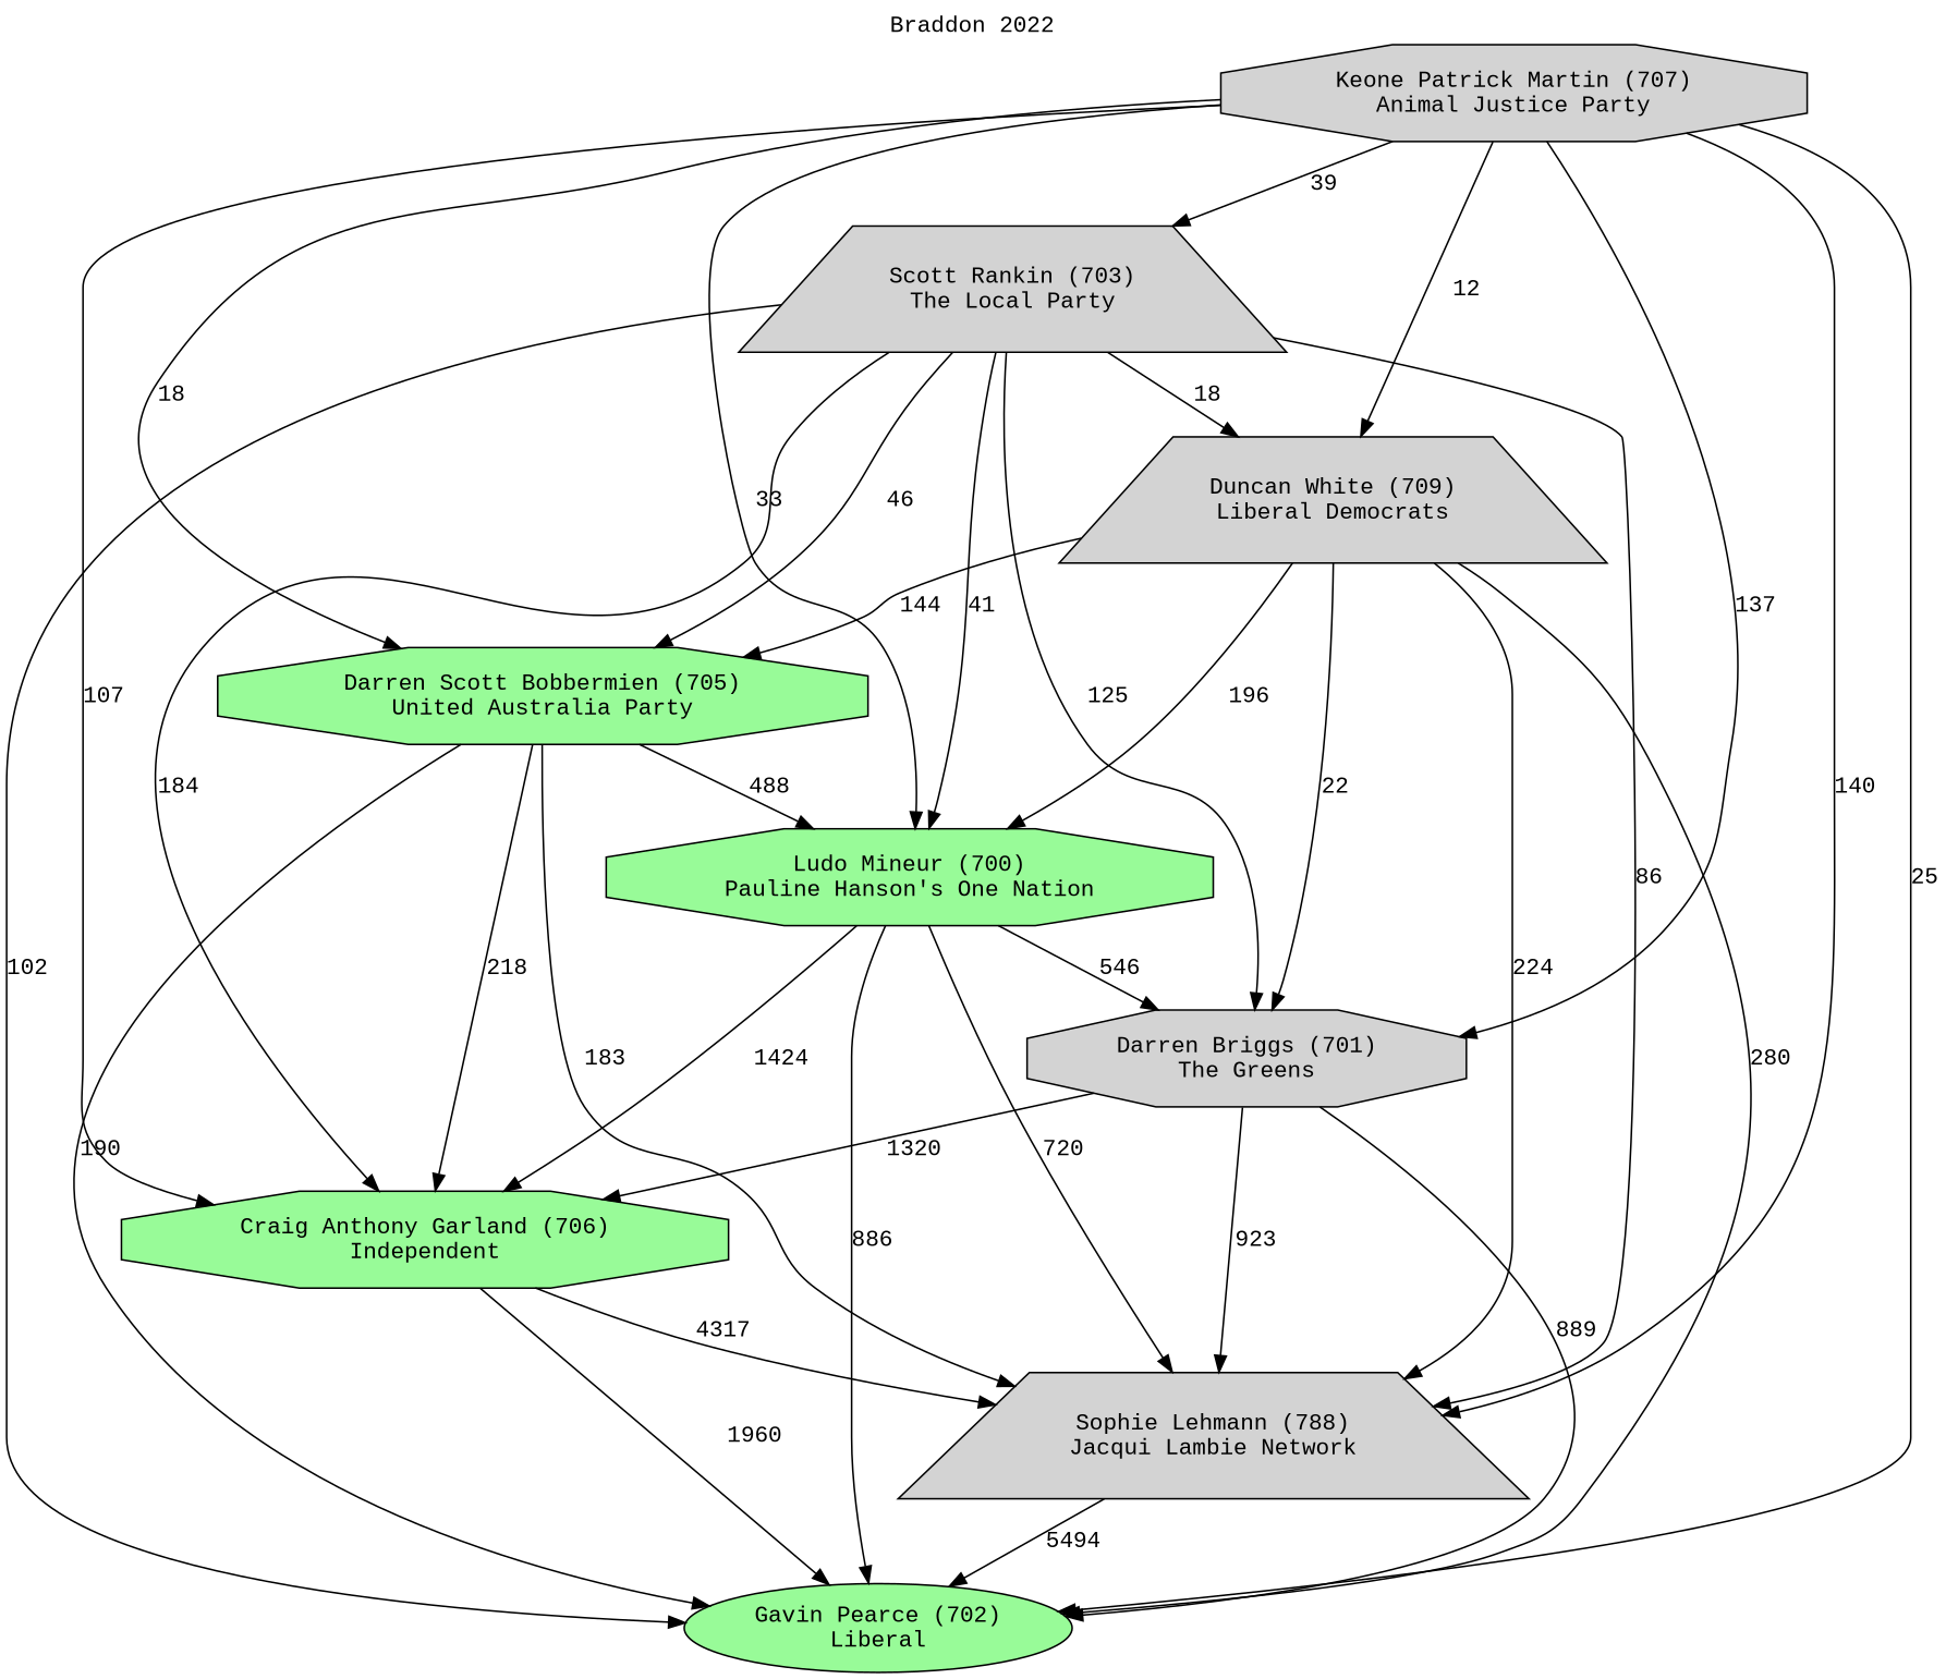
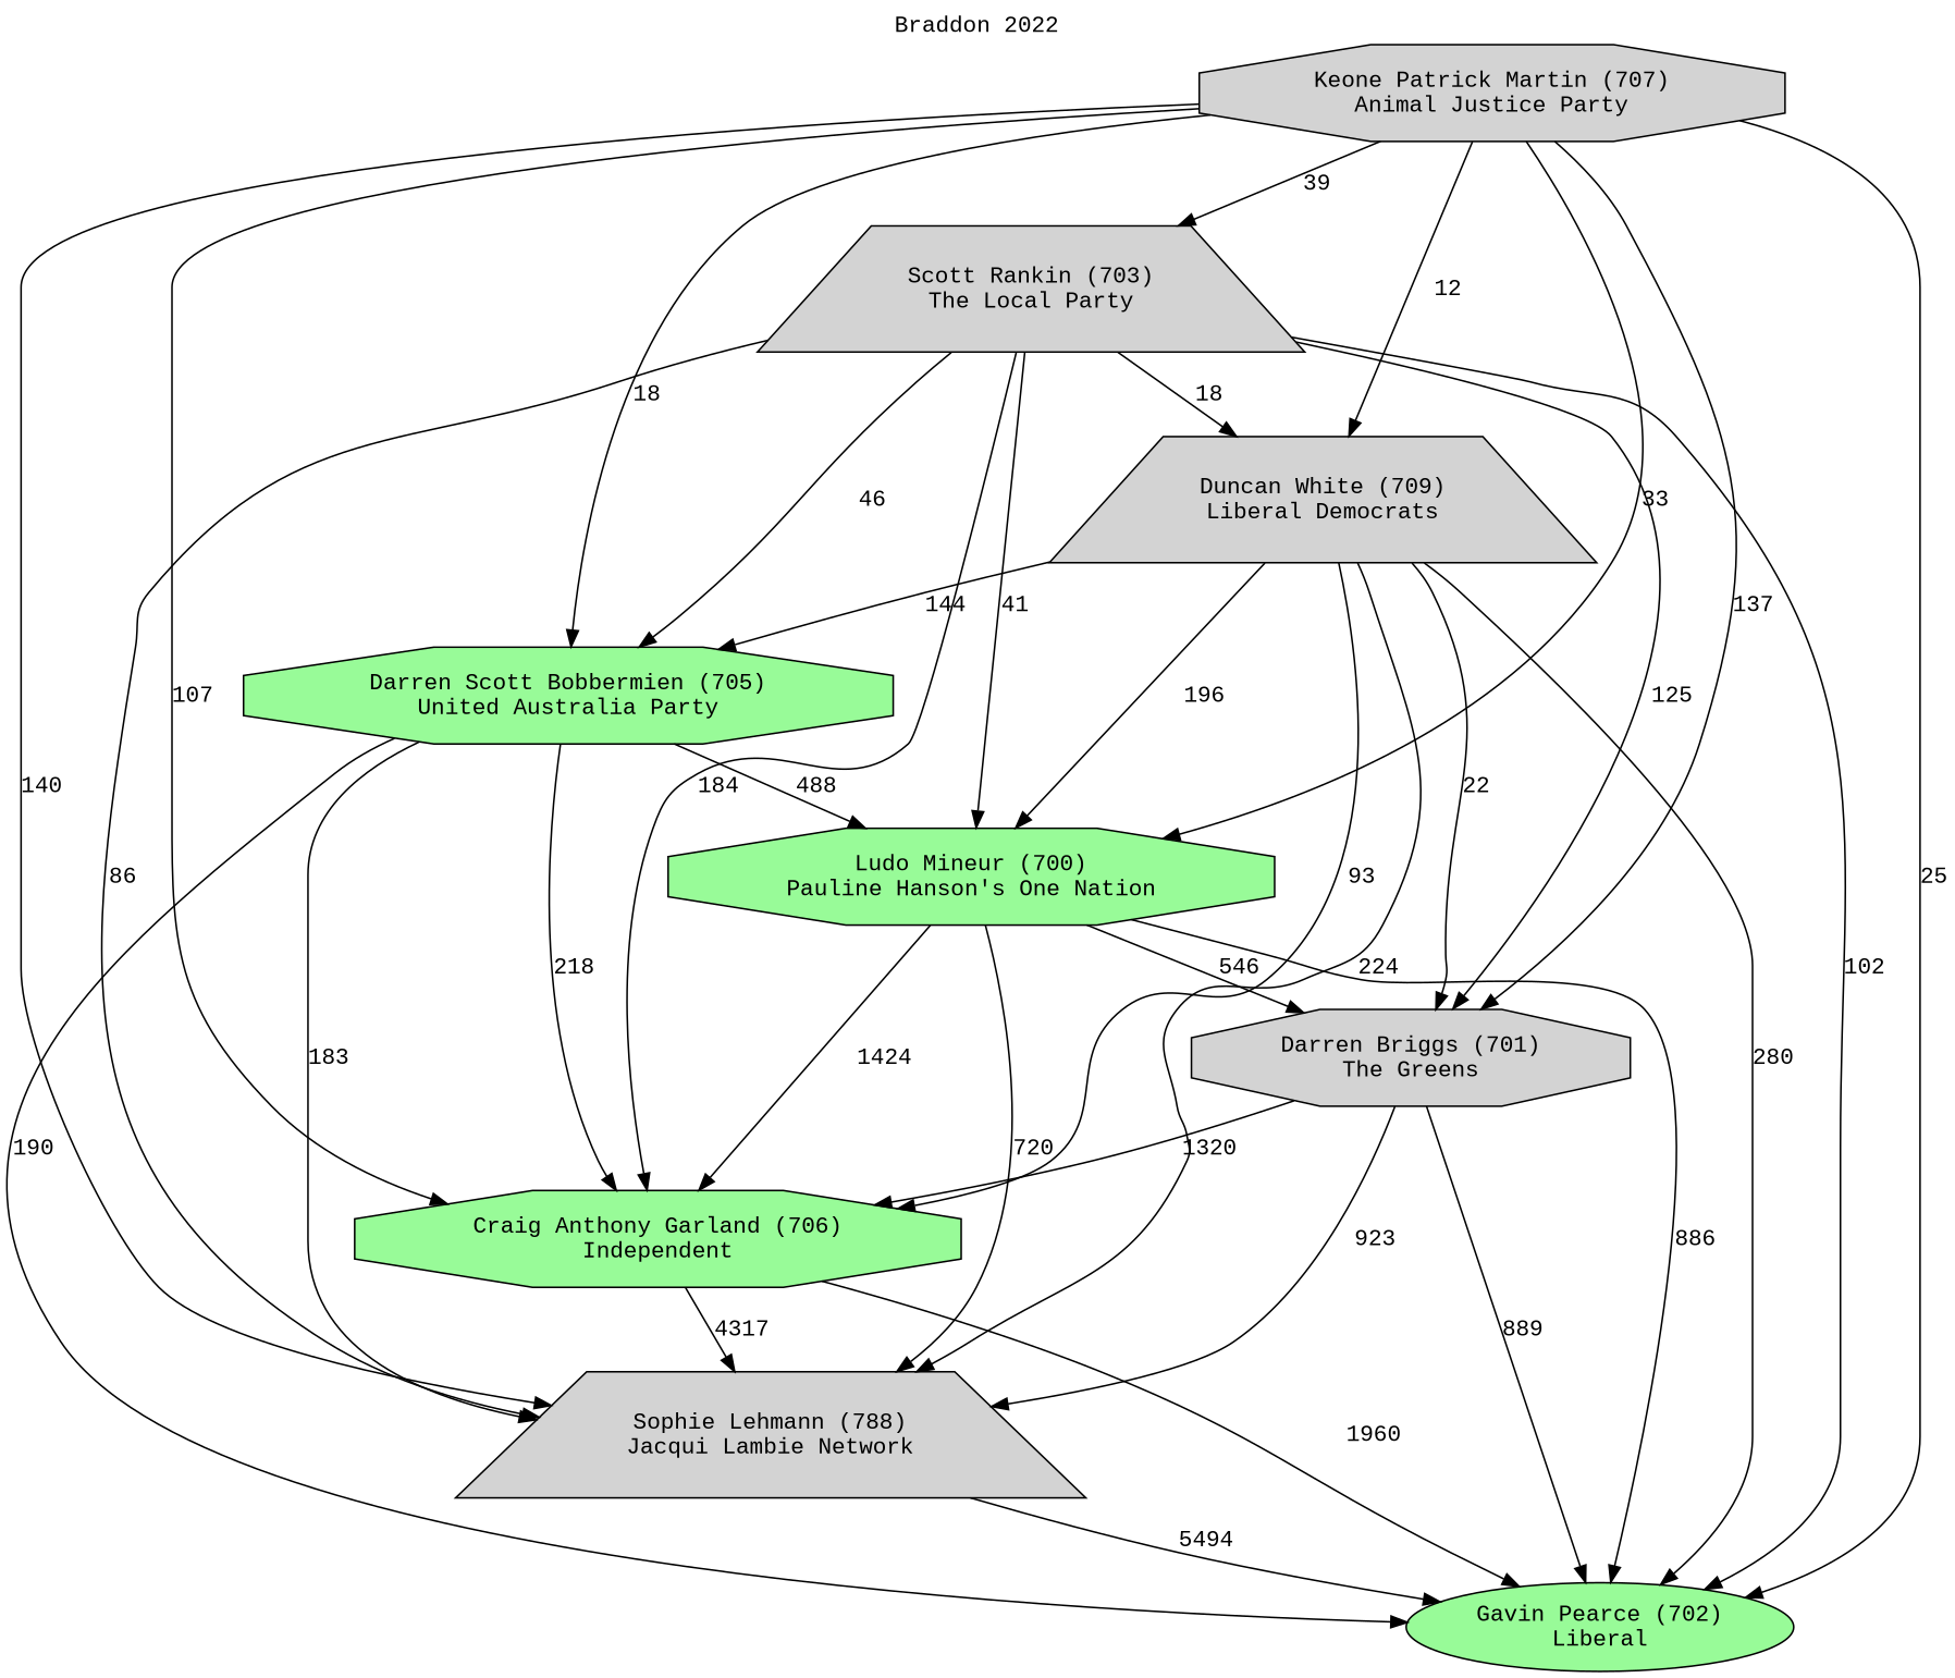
  digraph {
    fontname="Liberation Mono"
    label="Braddon 2022"
    labelloc=t
    mclimit=10
    node [fillcolor=lightgrey fontname="Liberation Mono" shape=octagon style=filled]
    edge [fontname="Liberation Mono"]
    n1 [fillcolor=palegreen label="Gavin Pearce (702)\nLiberal" shape=ellipse]
    n2 [label="Sophie Lehmann (788)\nJacqui Lambie Network" shape=trapezium]
    n3 [fillcolor=palegreen label="Craig Anthony Garland (706)\nIndependent"]
    n4 [label="Darren Briggs (701)\nThe Greens"]
    n5 [fillcolor=palegreen label="Ludo Mineur (700)\nPauline Hanson's One Nation"]
    n6 [fillcolor=palegreen label="Darren Scott Bobbermien (705)\nUnited Australia Party"]
    n7 [label="Duncan White (709)\nLiberal Democrats" shape=trapezium]
    n8 [label="Scott Rankin (703)\nThe Local Party" shape=trapezium]
    n9 [label="Keone Patrick Martin (707)\nAnimal Justice Party"]
    n2 -> n1 [label=5494]
    n3 -> n1 [label=1960]
    n3 -> n2 [label=4317]
    n4 -> n1 [label=889]
    n4 -> n2 [label=923]
    n4 -> n3 [label=1320]
    n5 -> n1 [label=886]
    n5 -> n2 [label=720]
    n5 -> n3 [label=1424]
    n5 -> n4 [label=546]
    n6 -> n1 [label=190]
    n6 -> n2 [label=183]
    n6 -> n3 [label=218]
    n6 -> n5 [label=488]
    n7 -> n1 [label=280]
    n7 -> n2 [label=224]
+   n7 -> n3 [label=93]
    n7 -> n4 [label=22]
    n7 -> n5 [label=196]
    n7 -> n6 [label=144]
    n8 -> n1 [label=102]
    n8 -> n2 [label=86]
    n8 -> n3 [label=184]
    n8 -> n4 [label=125]
    n8 -> n5 [label=41]
    n8 -> n6 [label=46]
    n8 -> n7 [label=18]
    n9 -> n1 [label=25]
    n9 -> n2 [label=140]
    n9 -> n3 [label=107]
    n9 -> n4 [label=137]
    n9 -> n5 [label=33]
    n9 -> n6 [label=18]
    n9 -> n7 [label=12]
    n9 -> n8 [label=39]
  }
